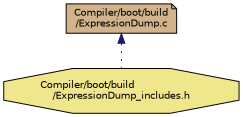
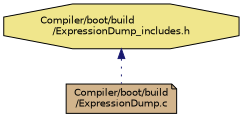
  digraph {
    node [color=black fontname=Helvetica fontsize=10 style=filled]
    n1 [fillcolor=khaki fontcolor=black height=0.2 label="Compiler/boot/build\l/ExpressionDump_includes.h" shape=octagon width=0.4]
    n2 [fillcolor=tan height=0.2 label="Compiler/boot/build\l/ExpressionDump.c" shape=note width=0.4]
-   n2 -> n1 [color=midnightblue dir=back fontname=Helvetica fontsize=10 labelfontname=Helvetica labelfontsize=10 style=dotted]
+   n1 -> n2 [color=midnightblue dir=back fontname=Helvetica fontsize=10 labelfontname=Helvetica labelfontsize=10 style=dotted]
  }
